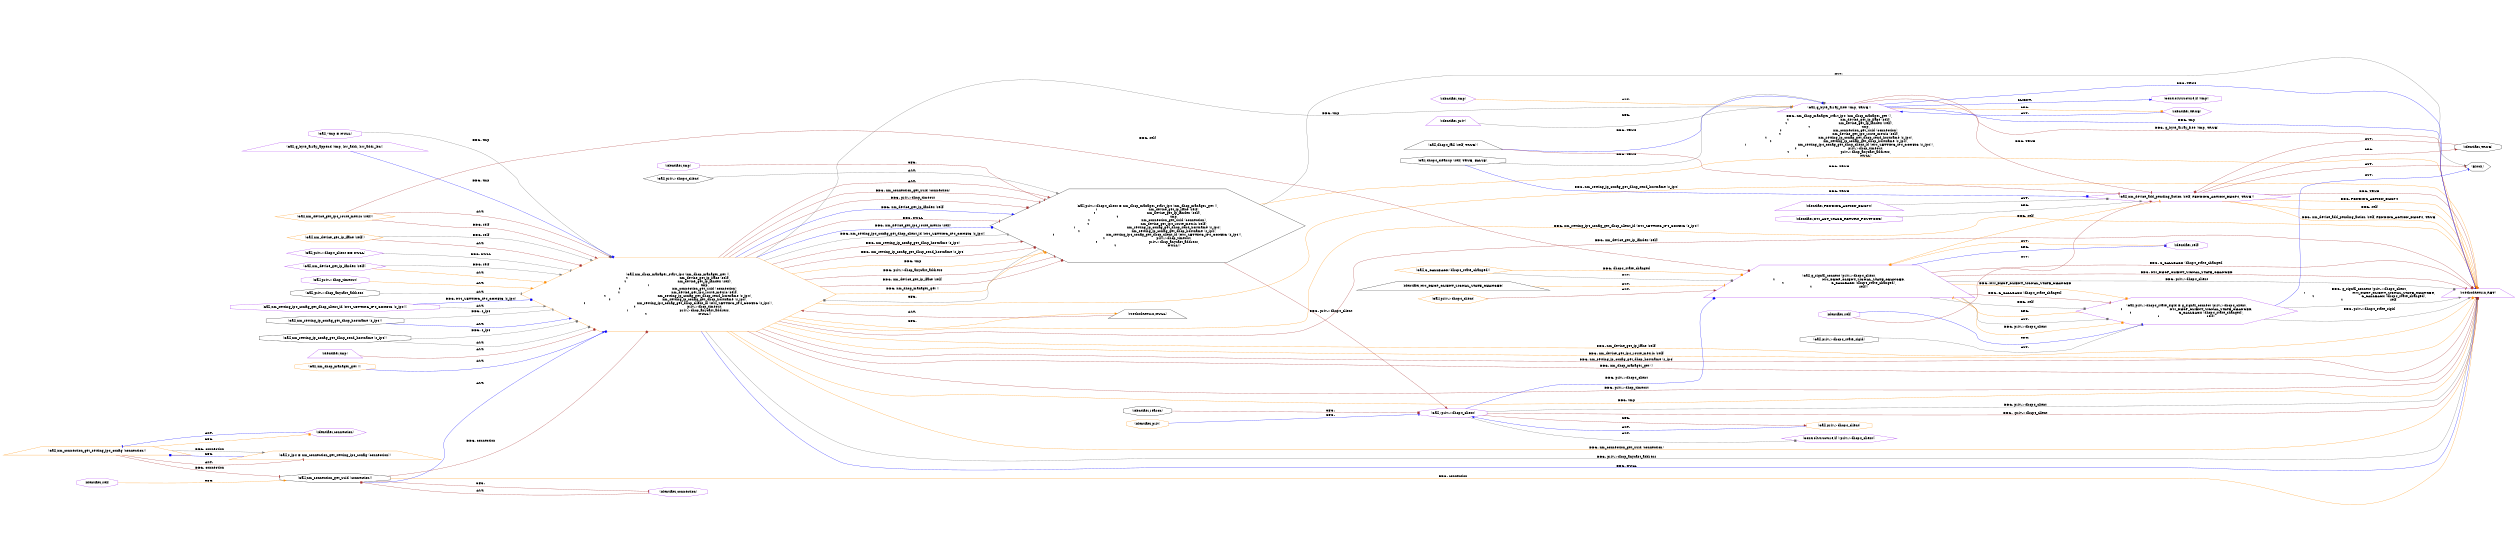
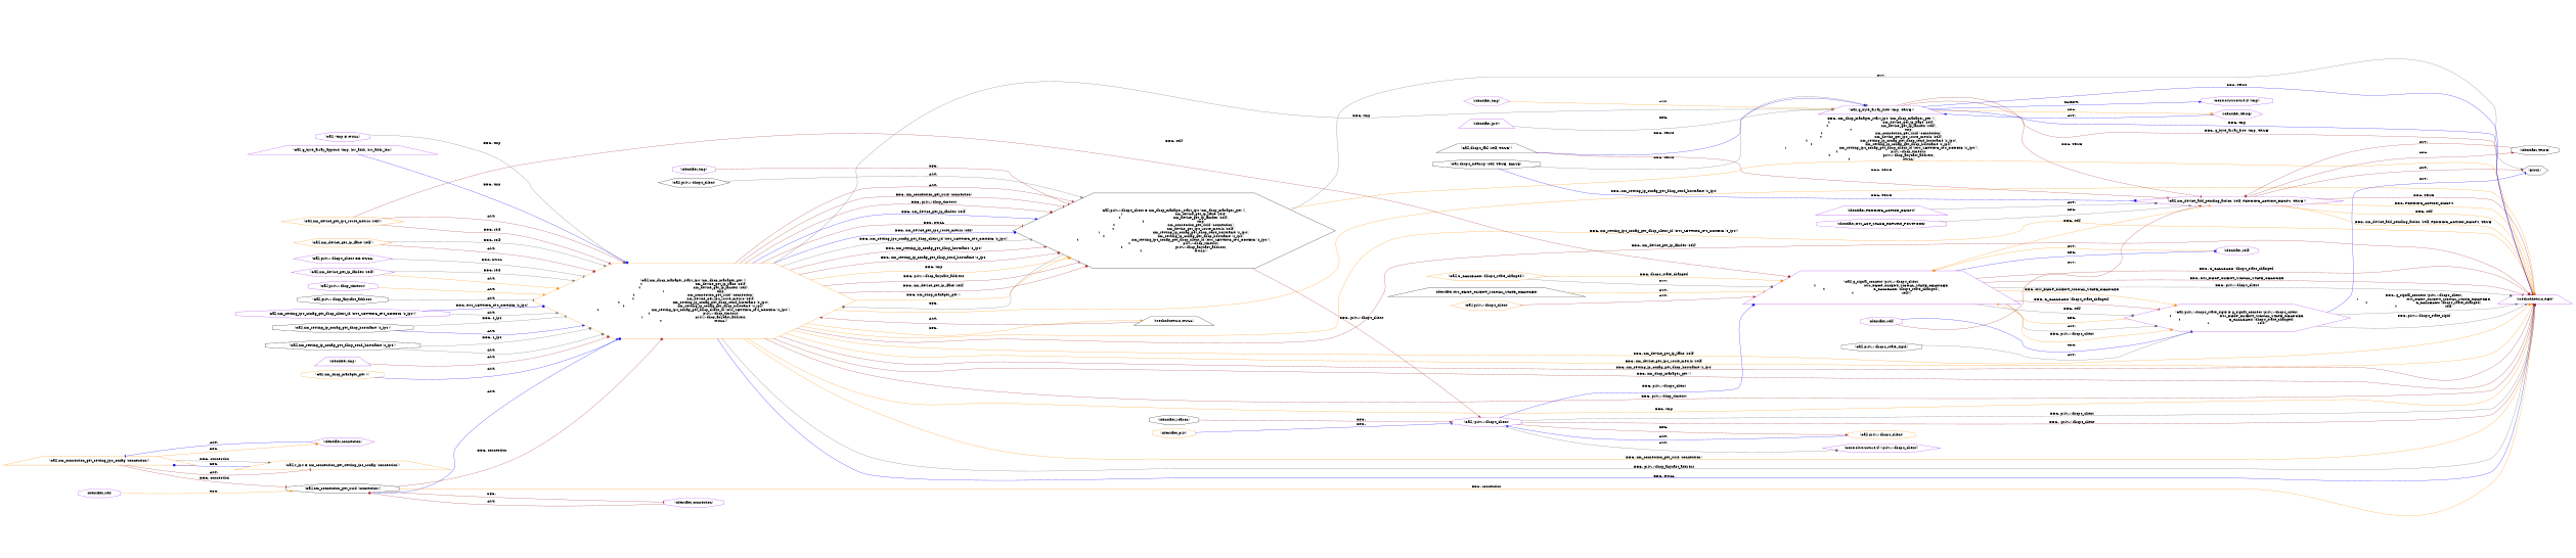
  digraph {
    rankdir=LR
    node [color=purple shape=octagon]
    edge [arrowhead=box color=brown]
    n1 [color=black label="(Call,nm_connection_get_uuid (connection))"]
    n2 [color=darkorange label="(Call,nm_dhcp_manager_start_ip4 (nm_dhcp_manager_get (),\n\t                                                nm_device_get_ip_iface (self),\n\t                                                nm_device_get_ip_ifindex (self),\n\t                                                tmp,\n\t                                                nm_connection_get_uuid (connection),\n\t                                                nm_device_get_ip4_route_metric (self),\n\t                                                nm_setting_ip_config_get_dhcp_send_hostname (s_ip4),\n\t                                                nm_setting_ip_config_get_dhcp_hostname (s_ip4),\n\t                                                nm_setting_ip4_config_get_dhcp_client_id (NM_SETTING_IP4_CONFIG (s_ip4)),\n\t                                                priv->dhcp_timeout,\n\t                                                priv->dhcp_anycast_address,\n\t                                                NULL))" shape=hexagon]
    n3 [label="(Identifier,connection)"]
    n4 [label="(MethodReturn,RET)" shape=trapezium]
    n5 [color=black label="(Call,priv->dhcp4_client = nm_dhcp_manager_start_ip4 (nm_dhcp_manager_get (),\n\t                                                nm_device_get_ip_iface (self),\n\t                                                nm_device_get_ip_ifindex (self),\n\t                                                tmp,\n\t                                                nm_connection_get_uuid (connection),\n\t                                                nm_device_get_ip4_route_metric (self),\n\t                                                nm_setting_ip_config_get_dhcp_send_hostname (s_ip4),\n\t                                                nm_setting_ip_config_get_dhcp_hostname (s_ip4),\n\t                                                nm_setting_ip4_config_get_dhcp_client_id (NM_SETTING_IP4_CONFIG (s_ip4)),\n\t                                                priv->dhcp_timeout,\n\t                                                priv->dhcp_anycast_address,\n\t                                                NULL))" shape=hexagon]
    n6 [label="(Call,g_byte_array_free (tmp, TRUE))" shape=trapezium]
    n7 [color=black label="(MethodReturn,NULL)" shape=trapezium]
    n8 [color=darkorange label="(Call,nm_connection_get_setting_ip4_config (connection))" shape=trapezium]
    n9 [label="(Identifier,connection)" shape=hexagon]
    n10 [color=darkorange label="(Call,s_ip4 = nm_connection_get_setting_ip4_config (connection))" shape=trapezium]
    n11 [label="(Call,!priv->dhcp4_client)"]
    n12 [color=black label="(Block,)" shape=hexagon]
    n13 [label="(Call,nm_device_add_pending_action (self, PENDING_ACTION_DHCP4, TRUE))" shape=hexagon]
    n14 [label="(ControlStructure,if (tmp))"]
    n15 [label="(Identifier,TRUE)" shape=hexagon]
    n16 [label="(Call,g_signal_connect (priv->dhcp4_client,\n\t                                            NM_DHCP_CLIENT_SIGNAL_STATE_CHANGED,\n\t                                            G_CALLBACK (dhcp4_state_changed),\n\t                                            self))" shape=trapezium]
    n17 [color=darkorange label="(Call,priv->dhcp4_client)"]
    n18 [label="(ControlStructure,if (!priv->dhcp4_client))" shape=hexagon]
    n19 [label="(Call,priv->dhcp4_state_sigid = g_signal_connect (priv->dhcp4_client,\n\t                                            NM_DHCP_CLIENT_SIGNAL_STATE_CHANGED,\n\t                                            G_CALLBACK (dhcp4_state_changed),\n\t                                            self))" shape=hexagon]
    n20 [label="(Identifier,self)"]
    n21 [color=black label="(Identifier,TRUE)"]
    n22 [label="(Identifier,priv)" shape=trapezium]
    n23 [color=darkorange label="(Call,nm_device_get_ip_iface (self))" shape=hexagon]
    n24 [label="(Call,priv->dhcp4_client == NULL)" shape=hexagon]
    n25 [label="(Identifier,self)"]
    n26 [label="(Call,nm_device_get_ip_ifindex (self))" shape=hexagon]
    n27 [color=darkorange label="(Call,G_CALLBACK (dhcp4_state_changed))" shape=hexagon]
    n28 [color=black label="(Call,priv->dhcp4_client)" shape=hexagon]
    n29 [color=black label="(Call,dhcp4_fail (self, TRUE))" shape=trapezium]
    n30 [color=black label="(Call,priv->dhcp4_state_sigid)"]
    n31 [label="(Identifier,self)"]
    n32 [label="(Call,priv->dhcp_timeout)"]
    n33 [color=black label="(Call,dhcp4_cleanup (self, TRUE, FALSE))"]
    n34 [color=black label="(Call,priv->dhcp_anycast_address)"]
    n35 [label="(Call,nm_setting_ip4_config_get_dhcp_client_id (NM_SETTING_IP4_CONFIG (s_ip4)))"]
    n36 [color=black label="(Call,nm_setting_ip_config_get_dhcp_hostname (s_ip4))"]
    n37 [color=darkorange label="(Call,nm_device_get_ip4_route_metric (self))" shape=hexagon]
    n38 [label="(Identifier,NM_ACT_STAGE_RETURN_POSTPONE)"]
    n39 [color=darkorange label="(Identifier,priv)"]
    n40 [color=black label="(Identifier,NM_DHCP_CLIENT_SIGNAL_STATE_CHANGED)" shape=trapezium]
    n41 [label="(Identifier,tmp)"]
    n42 [color=black label="(Call,nm_setting_ip_config_get_dhcp_send_hostname (s_ip4))"]
    n43 [color=black label="(Identifier,reason)"]
    n44 [label="(Identifier,tmp)" shape=hexagon]
    n45 [label="(Identifier,PENDING_ACTION_DHCP4)" shape=trapezium]
    n46 [label="(Identifier,tmp)" shape=trapezium]
    n47 [color=darkorange label="(Call,priv->dhcp4_client)" shape=hexagon]
    n48 [color=darkorange label="(Call,nm_dhcp_manager_get ())"]
    n49 [label="(Call,*tmp = NULL)"]
    n50 [label="(Call,g_byte_array_append (tmp, hw_addr, hw_addr_len))" shape=trapezium]
    n1 -> n2 [arrowhead=normal color=blue label="AST: "]
    n1 -> n2 [label="DDG: connection"]
    n1 -> n3 [arrowhead=tee label="CFG: "]
    n1 -> n4 [arrowhead=tee color=darkorange label="DDG: connection"]
    n2 -> n4 [arrowhead=tee color=darkorange label="DDG: nm_setting_ip_config_get_dhcp_send_hostname (s_ip4)"]
    n2 -> n4 [arrowhead=tee color=darkorange label="DDG: nm_setting_ip4_config_get_dhcp_client_id (NM_SETTING_IP4_CONFIG (s_ip4))"]
    n2 -> n4 [arrowhead=normal label="DDG: nm_device_get_ip_ifindex (self)"]
    n2 -> n4 [color=darkorange label="DDG: nm_device_get_ip_iface (self)"]
    n2 -> n4 [arrowhead=tee color=darkorange label="DDG: nm_device_get_ip4_route_metric (self)"]
    n2 -> n4 [arrowhead=tee label="DDG: nm_setting_ip_config_get_dhcp_hostname (s_ip4)"]
    n2 -> n4 [arrowhead=normal label="DDG: nm_dhcp_manager_get ()"]
    n2 -> n4 [label="DDG: priv->dhcp_timeout"]
    n2 -> n4 [arrowhead=tee color=darkorange label="DDG: tmp"]
    n2 -> n4 [arrowhead=normal color=darkorange label="DDG: nm_connection_get_uuid (connection)"]
    n2 -> n4 [arrowhead=normal color=gray40 label="DDG: priv->dhcp_anycast_address"]
    n2 -> n4 [arrowhead=tee color=blue label="DDG: NULL"]
    n2 -> n5 [arrowhead=normal label="AST: "]
    n2 -> n5 [arrowhead=tee label="DDG: nm_connection_get_uuid (connection)"]
    n2 -> n5 [label="DDG: priv->dhcp_timeout"]
    n2 -> n5 [arrowhead=normal color=blue label="DDG: nm_device_get_ip_ifindex (self)"]
    n2 -> n5 [arrowhead=tee label="DDG: NULL"]
    n2 -> n5 [color=blue label="DDG: nm_device_get_ip4_route_metric (self)"]
    n2 -> n5 [arrowhead=tee color=gray40 label="DDG: nm_setting_ip4_config_get_dhcp_client_id (NM_SETTING_IP4_CONFIG (s_ip4))"]
    n2 -> n5 [arrowhead=normal label="DDG: nm_setting_ip_config_get_dhcp_hostname (s_ip4)"]
    n2 -> n5 [label="DDG: nm_setting_ip_config_get_dhcp_send_hostname (s_ip4)"]
    n2 -> n5 [color=darkorange label="DDG: tmp"]
    n2 -> n5 [arrowhead=tee label="DDG: priv->dhcp_anycast_address"]
    n2 -> n5 [label="DDG: nm_device_get_ip_iface (self)"]
    n2 -> n5 [arrowhead=tee color=darkorange label="DDG: nm_dhcp_manager_get ()"]
    n2 -> n6 [arrowhead=tee color=gray40 label="DDG: tmp"]
    n2 -> n7 [arrowhead=normal color=darkorange label="CFG: "]
    n3 -> n1 [label="AST: "]
    n5 -> n2 [color=gray40 label="CFG: "]
    n5 -> n4 [color=darkorange label="DDG: nm_dhcp_manager_start_ip4 (nm_dhcp_manager_get (),\n\t                                                nm_device_get_ip_iface (self),\n\t                                                nm_device_get_ip_ifindex (self),\n\t                                                tmp,\n\t                                                nm_connection_get_uuid (connection),\n\t                                                nm_device_get_ip4_route_metric (self),\n\t                                                nm_setting_ip_config_get_dhcp_send_hostname (s_ip4),\n\t                                                nm_setting_ip_config_get_dhcp_hostname (s_ip4),\n\t                                                nm_setting_ip4_config_get_dhcp_client_id (NM_SETTING_IP4_CONFIG (s_ip4)),\n\t                                                priv->dhcp_timeout,\n\t                                                priv->dhcp_anycast_address,\n\t                                                NULL)"]
    n5 -> n11 [arrowhead=normal label="DDG: priv->dhcp4_client"]
    n5 -> n12 [arrowhead=normal color=gray40 label="AST: "]
    n6 -> n4 [arrowhead=tee color=blue label="DDG: TRUE"]
    n6 -> n4 [arrowhead=tee color=blue label="DDG: tmp"]
    n6 -> n4 [arrowhead=normal label="DDG: g_byte_array_free (tmp, TRUE)"]
    n6 -> n13 [arrowhead=tee label="DDG: TRUE"]
    n6 -> n14 [arrowhead=normal color=blue label="CLIENT: "]
    n6 -> n15 [color=darkorange label="CFG: "]
    n7 -> n2 [arrowhead=normal label="AST: "]
    n8 -> n1 [arrowhead=tee label="DDG: connection"]
    n8 -> n9 [color=darkorange label="CFG: "]
    n8 -> n10 [arrowhead=tee label="AST: "]
    n8 -> n10 [arrowhead=normal color=gray40 label="DDG: connection"]
    n9 -> n8 [arrowhead=tee color=blue label="AST: "]
    n10 -> n8 [color=blue label="CFG: "]
    n11 -> n4 [arrowhead=normal color=gray40 label="DDG: priv->dhcp4_client"]
    n11 -> n4 [label="DDG: !priv->dhcp4_client"]
    n11 -> n16 [color=blue label="DDG: priv->dhcp4_client"]
    n11 -> n17 [arrowhead=normal label="CFG: "]
    n11 -> n18 [color=gray40 label="AST: "]
    n13 -> n4 [arrowhead=normal color=darkorange label="DDG: self"]
    n13 -> n4 [arrowhead=normal color=darkorange label="DDG: nm_device_add_pending_action (self, PENDING_ACTION_DHCP4, TRUE)"]
    n13 -> n4 [arrowhead=tee label="DDG: TRUE"]
    n13 -> n4 [arrowhead=tee color=darkorange label="DDG: PENDING_ACTION_DHCP4"]
    n13 -> n12 [arrowhead=tee label="AST: "]
    n13 -> n21 [arrowhead=normal label="CFG: "]
    n15 -> n6 [arrowhead=normal color=blue label="AST: "]
    n16 -> n4 [label="DDG: G_CALLBACK (dhcp4_state_changed)"]
    n16 -> n4 [arrowhead=tee label="DDG: NM_DHCP_CLIENT_SIGNAL_STATE_CHANGED"]
    n16 -> n4 [color=gray40 label="DDG: priv->dhcp4_client"]
    n16 -> n13 [arrowhead=tee color=darkorange label="DDG: self"]
    n16 -> n19 [color=gray40 label="AST: "]
    n16 -> n19 [color=darkorange label="DDG: priv->dhcp4_client"]
    n16 -> n19 [color=darkorange label="DDG: NM_DHCP_CLIENT_SIGNAL_STATE_CHANGED"]
    n16 -> n19 [arrowhead=tee label="DDG: G_CALLBACK (dhcp4_state_changed)"]
    n16 -> n19 [color=gray40 label="DDG: self"]
    n16 -> n20 [color=blue label="CFG: "]
    n17 -> n11 [arrowhead=normal color=blue label="AST: "]
    n19 -> n4 [arrowhead=normal color=gray40 label="DDG: priv->dhcp4_state_sigid"]
    n19 -> n4 [arrowhead=normal color=gray40 label="DDG: g_signal_connect (priv->dhcp4_client,\n\t                                            NM_DHCP_CLIENT_SIGNAL_STATE_CHANGED,\n\t                                            G_CALLBACK (dhcp4_state_changed),\n\t                                            self)"]
    n19 -> n12 [arrowhead=tee color=blue label="AST: "]
    n19 -> n16 [arrowhead=tee color=darkorange label="CFG: "]
    n20 -> n16 [color=darkorange label="AST: "]
    n21 -> n13 [label="AST: "]
    n22 -> n6 [arrowhead=normal color=gray40 label="CFG: "]
    n23 -> n2 [label="AST: "]
    n23 -> n2 [arrowhead=normal color=gray40 label="DDG: self"]
    n24 -> n2 [arrowhead=tee color=gray40 label="DDG: NULL"]
    n25 -> n13 [arrowhead=normal label="AST: "]
    n25 -> n19 [arrowhead=tee color=blue label="CFG: "]
    n26 -> n2 [color=darkorange label="AST: "]
    n26 -> n2 [arrowhead=normal color=gray40 label="DDG: self"]
    n27 -> n16 [color=gray40 label="AST: "]
    n27 -> n16 [color=darkorange label="DDG: dhcp4_state_changed"]
    n28 -> n5 [arrowhead=normal color=gray40 label="AST: "]
    n29 -> n6 [color=blue label="DDG: TRUE"]
    n29 -> n13 [arrowhead=tee label="DDG: TRUE"]
    n30 -> n19 [arrowhead=tee color=gray40 label="AST: "]
    n31 -> n1 [arrowhead=normal color=darkorange label="CFG: "]
    n32 -> n2 [arrowhead=normal color=darkorange label="AST: "]
    n33 -> n6 [color=gray40 label="DDG: TRUE"]
    n33 -> n13 [color=blue label="DDG: TRUE"]
    n34 -> n2 [arrowhead=tee color=gray40 label="AST: "]
    n35 -> n2 [arrowhead=normal color=gray40 label="AST: "]
    n35 -> n2 [color=blue label="DDG: NM_SETTING_IP4_CONFIG (s_ip4)"]
    n36 -> n2 [arrowhead=normal color=blue label="AST: "]
    n36 -> n2 [arrowhead=tee color=gray40 label="DDG: s_ip4"]
    n37 -> n2 [arrowhead=normal label="AST: "]
    n37 -> n2 [arrowhead=normal label="DDG: self"]
    n37 -> n16 [label="DDG: self"]
    n38 -> n13 [arrowhead=normal color=gray40 label="CFG: "]
    n39 -> n11 [arrowhead=tee color=blue label="CFG: "]
    n40 -> n16 [arrowhead=tee color=darkorange label="AST: "]
    n41 -> n5 [arrowhead=tee label="CFG: "]
    n42 -> n2 [color=gray40 label="AST: "]
    n42 -> n2 [color=gray40 label="DDG: s_ip4"]
-   n43 -> n11 [label="CFG: "]
+   n43 -> n11 [arrowhead=normal label="CFG: "]
    n44 -> n6 [arrowhead=tee color=darkorange label="AST: "]
    n45 -> n13 [color=gray40 label="AST: "]
    n46 -> n2 [label="AST: "]
    n47 -> n16 [arrowhead=normal label="AST: "]
    n48 -> n2 [color=blue label="AST: "]
    n49 -> n2 [color=gray40 label="DDG: tmp"]
    n50 -> n2 [color=blue label="DDG: tmp"]
  }
